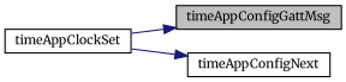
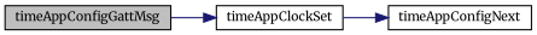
  digraph {
    fontname=Merriweather
    rankdir=LR
    node [color=black fillcolor=white fontname=Merriweather fontsize=10 shape=record style=filled]
    edge [color=midnightblue fontname=Merriweather fontsize=10 labelfontname=Helvetica labelfontsize=10 style=solid]
    n1 [fillcolor=grey75 fontcolor=black height=0.2 label=timeAppConfigGattMsg width=0.4]
    n2 [height=0.2 label=timeAppClockSet width=0.4]
    n3 [height=0.2 label=timeAppConfigNext width=0.4]
-   n2 -> n1
+   n1 -> n2
    n2 -> n3
  }
